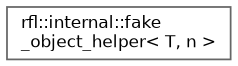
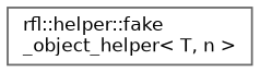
  digraph {
    rankdir=LR
-   n1 [color=grey40 fillcolor=white fontname=Helvetica fontsize=10 height=0.2 label="rfl::internal::fake\l_object_helper\< T, n \>" shape=box style=filled width=0.4]
+   n1 [color=grey40 fillcolor=white fontname=Helvetica fontsize=10 height=0.2 label="rfl::helper::fake\l_object_helper\< T, n \>" shape=box style=filled width=0.4]
  }
